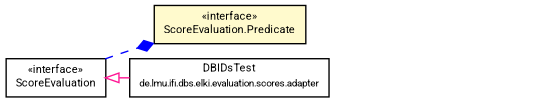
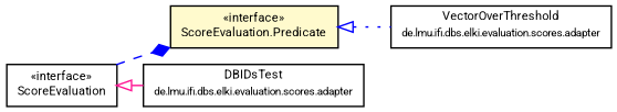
  digraph {
    nodesep=0.15
    rankdir=LR
    ranksep=0.25
    node [fontcolor=black fontname=Roboto fontsize=8 margin=0 shape=plaintext]
    edge [color=blue fontname=Roboto fontsize=7 labelfontname=Roboto labelfontsize=7 weight=9 arrowtail=empty dir=back]
    n1 [height=0 label=<<table title="de.lmu.ifi.dbs.elki.evaluation.scores.ScoreEvaluation" border="0" cellborder="1" cellspacing="0" cellpadding="2" href="ScoreEvaluation.html" target="_parent"> 		<tr><td><table border="0" cellspacing="0" cellpadding="1"> 		<tr><td align="center" balign="center"> &#171;interface&#187; </td></tr> 		<tr><td align="center" balign="center"> <font face="Roboto">ScoreEvaluation</font> </td></tr> 		</table></td></tr> 		</table>> width=0]
    n2 [height=0 label=<<table title="de.lmu.ifi.dbs.elki.evaluation.scores.ScoreEvaluation.Predicate" border="0" cellborder="1" cellspacing="0" cellpadding="2" bgcolor="lemonChiffon" href="ScoreEvaluation.Predicate.html" target="_parent"> 		<tr><td><table border="0" cellspacing="0" cellpadding="1"> 		<tr><td align="center" balign="center"> &#171;interface&#187; </td></tr> 		<tr><td align="center" balign="center"> <font face="Roboto">ScoreEvaluation.Predicate</font> </td></tr> 		</table></td></tr> 		</table>> width=0]
    n3 [height=0 label=<<table title="de.lmu.ifi.dbs.elki.evaluation.scores.adapter.DBIDsTest" border="0" cellborder="1" cellspacing="0" cellpadding="2" href="adapter/DBIDsTest.html" target="_parent"> 		<tr><td><table border="0" cellspacing="0" cellpadding="1"> 		<tr><td align="center" balign="center"> <font face="Roboto">DBIDsTest</font> </td></tr> 		<tr><td align="center" balign="center"> <font face="Roboto" point-size="7.0">de.lmu.ifi.dbs.elki.evaluation.scores.adapter</font> </td></tr> 		</table></td></tr> 		</table>> width=0]
+   n4 [height=0 label=<<table title="de.lmu.ifi.dbs.elki.evaluation.scores.adapter.VectorOverThreshold" border="0" cellborder="1" cellspacing="0" cellpadding="2" href="adapter/VectorOverThreshold.html" target="_parent"> 		<tr><td><table border="0" cellspacing="0" cellpadding="1"> 		<tr><td align="center" balign="center"> <font face="Roboto">VectorOverThreshold</font> </td></tr> 		<tr><td align="center" balign="center"> <font face="Roboto" point-size="7.0">de.lmu.ifi.dbs.elki.evaluation.scores.adapter</font> </td></tr> 		</table></td></tr> 		</table>> width=0]
    n1 -> n2 [arrowhead=diamond style=dashed weight=2 arrowtail="" dir=""]
    n1 -> n3 [color=deeppink style=solid]
+   n2 -> n4 [style=dotted]
  }
